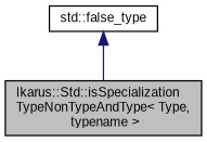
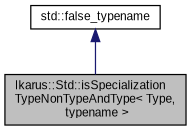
  digraph {
    fontname="Liberation Sans"
    node [color=black fontname="Liberation Sans" fontsize=10 shape=record style=filled]
    n1 [fillcolor=grey75 fontcolor=black height=0.2 label="Ikarus::Std::isSpecialization\lTypeNonTypeAndType\< Type,\l typename \>" width=0.4]
-   n2 [fillcolor=white height=0.2 label="std::false_type" width=0.4]
+   n2 [fillcolor=white height=0.2 label="std::false_typename" width=0.4]
    n2 -> n1 [color=midnightblue dir=back fontname="Liberation Sans" fontsize=10 labelfontname=Helvetica labelfontsize=10 style=solid]
  }
